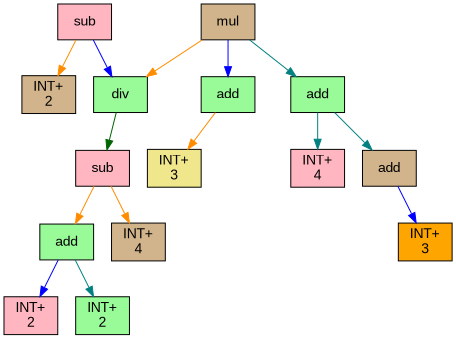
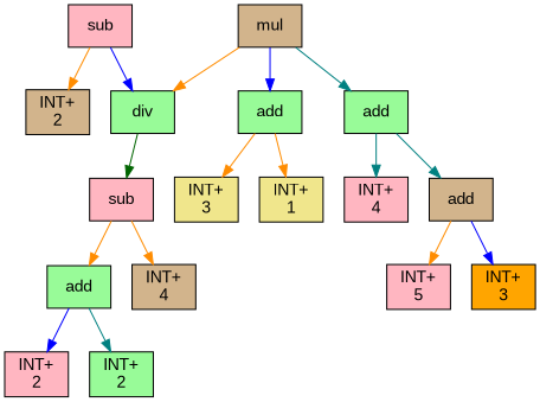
  digraph {
    fontname="Liberation Sans"
    node [fillcolor=lightpink fontname="Liberation Sans" shape=box style=filled]
    edge [color=darkorange fontname="Liberation Sans"]
    n1 [label=sub]
    n2 [fillcolor=tan label="INT+\n2"]
    n3 [fillcolor=palegreen label=div]
    n4 [label=sub]
    n5 [fillcolor=palegreen label=add]
    n6 [fillcolor=tan label="INT+\n4"]
    n7 [fillcolor=tan label=mul]
    n8 [fillcolor=palegreen label=add]
    n9 [fillcolor=palegreen label=add]
    n10 [label="INT+\n2"]
    n11 [fillcolor=palegreen label="INT+\n2"]
    n12 [fillcolor=khaki label="INT+\n3"]
+   n13 [fillcolor=khaki label="INT+\n1"]
    n14 [label="INT+\n4"]
    n15 [fillcolor=tan label=add]
+   n16 [label="INT+\n5"]
    n17 [fillcolor=orange label="INT+\n3"]
    n1 -> n2
    n1 -> n3 [color=blue]
    n3 -> n4 [color=darkgreen]
    n4 -> n5
    n4 -> n6
    n5 -> n10 [color=blue]
    n5 -> n11 [color=teal]
    n7 -> n3
    n7 -> n8 [color=blue]
    n7 -> n9 [color=teal]
    n8 -> n12
+   n8 -> n13
    n9 -> n14 [color=teal]
    n9 -> n15 [color=teal]
+   n15 -> n16
    n15 -> n17 [color=blue]
  }
